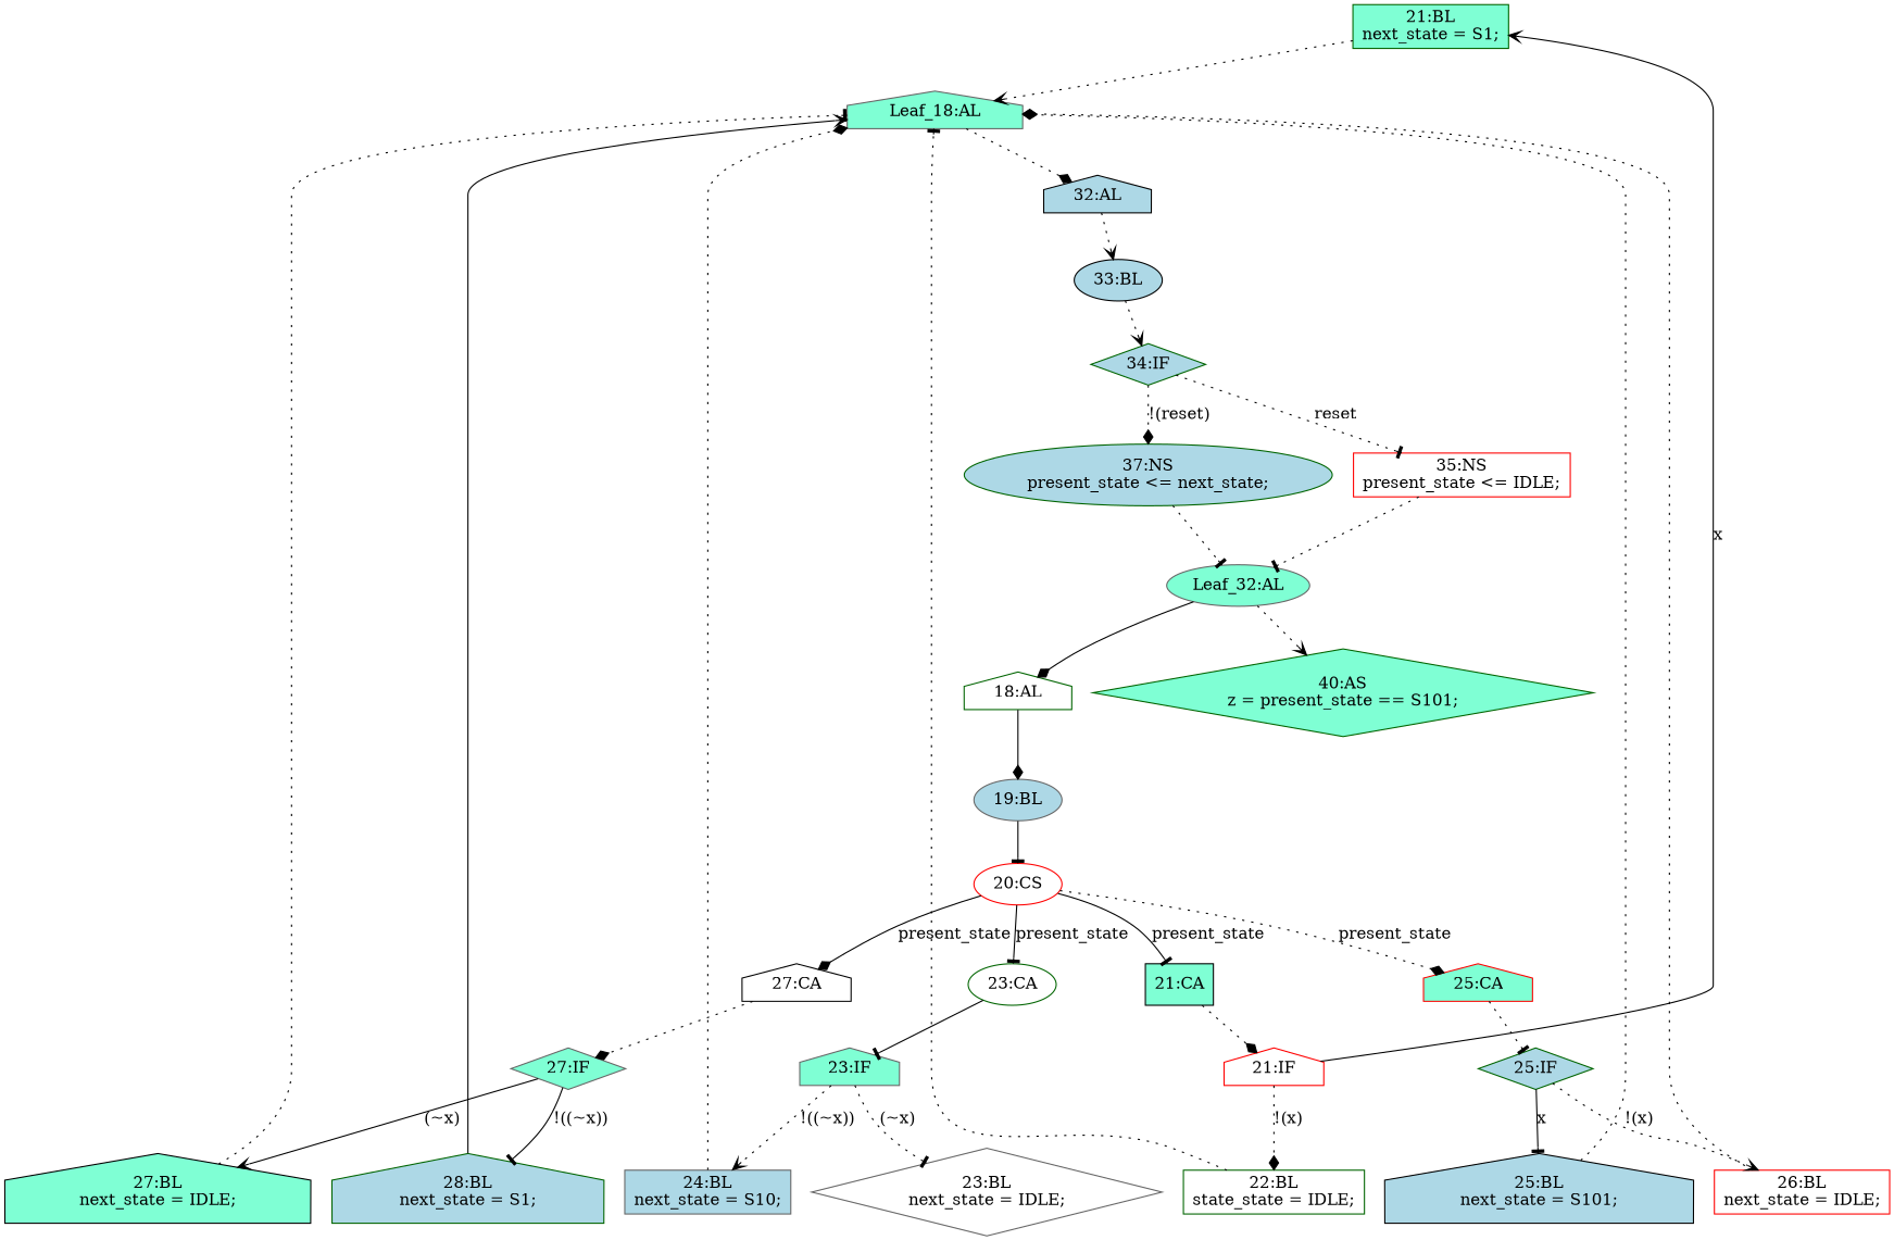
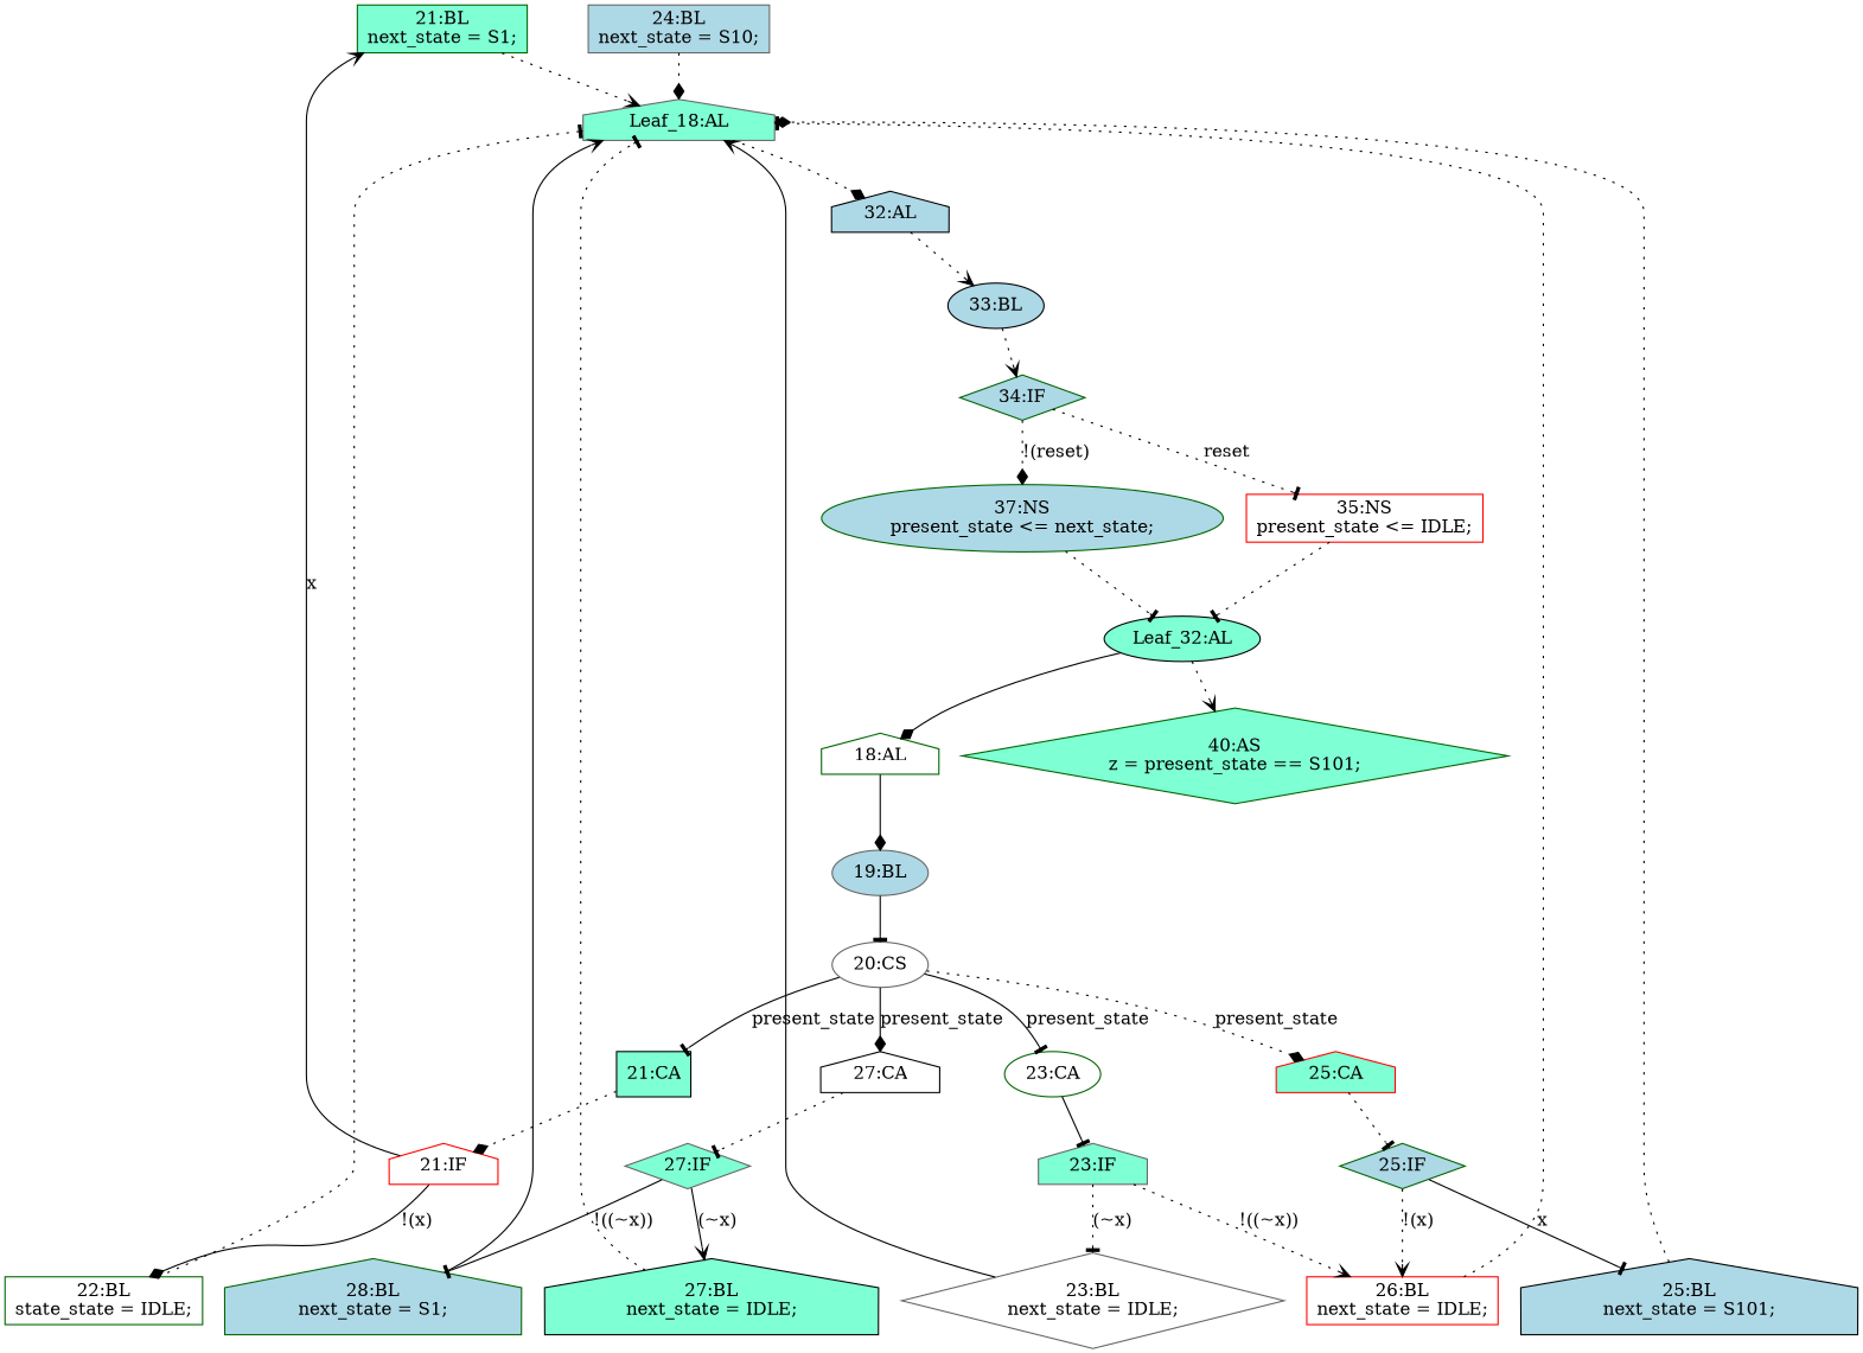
  strict digraph {
    node [color=darkgreen fillcolor=aquamarine shape=house statements="[]" style=filled typ=Block]
    edge [arrowhead=tee cond="[]" lineno=None style=dotted]
    n1 [ast="<pyverilog.vparser.ast.Block object at 0x7f44d8e71390>" label="21:BL\nnext_state = S1;" shape=box statements="[<pyverilog.vparser.ast.BlockingSubstitution object at 0x7f44d8e7d6d0>]"]
    n2 [color=gray40 def_var="['next_state']" label="Leaf_18:AL" statements="" typ=""]
    n3 [ast="<pyverilog.vparser.ast.Always object at 0x7f44d8ad8590>" clk_sens=True color=black fillcolor=lightblue label="32:AL" sens="['clk']" typ=Always use_var="['reset', 'next_state']"]
    n4 [ast="<pyverilog.vparser.ast.Block object at 0x7f44d8ad8550>" color=black fillcolor=lightblue label="33:BL" shape=ellipse]
    n5 [ast="<pyverilog.vparser.ast.IfStatement object at 0x7f44d8ad8b50>" color=gray40 label="27:IF" shape=diamond typ=IfStatement]
    n6 [ast="<pyverilog.vparser.ast.Block object at 0x7f44d8ad89d0>" fillcolor=lightblue label="28:BL\nnext_state = S1;" statements="[<pyverilog.vparser.ast.BlockingSubstitution object at 0x7f44d8ad8390>]"]
    n7 [ast="<pyverilog.vparser.ast.Block object at 0x7f44d8ad8890>" color=black label="27:BL\nnext_state = IDLE;" statements="[<pyverilog.vparser.ast.BlockingSubstitution object at 0x7f44d8ad8d50>]"]
    n8 [ast="<pyverilog.vparser.ast.IfStatement object at 0x7f44d8ad82d0>" fillcolor=lightblue label="34:IF" shape=diamond typ=IfStatement]
    n9 [ast="<pyverilog.vparser.ast.Block object at 0x7f44d8e7dc50>" fillcolor=white label="22:BL\nstate_state = IDLE;" shape=box statements="[<pyverilog.vparser.ast.BlockingSubstitution object at 0x7f44d8e66750>]"]
    n10 [ast="<pyverilog.vparser.ast.NonblockingSubstitution object at 0x7f44d8ad8e10>" fillcolor=lightblue label="37:NS\npresent_state <= next_state;" shape=ellipse statements="[<pyverilog.vparser.ast.NonblockingSubstitution object at 0x7f44d8ad8e10>]" typ=NonblockingSubstitution]
-   n11 [color=gray40 def_var="['present_state']" label="Leaf_32:AL" shape=ellipse statements="" typ=""]
+   n11 [color=black def_var="['present_state']" label="Leaf_32:AL" shape=ellipse statements="" typ=""]
    n12 [ast="<pyverilog.vparser.ast.Always object at 0x7f44d8e63ed0>" clk_sens=False fillcolor=white label="18:AL" sens="['present_state', 'x']" typ=Always use_var="['x', 'present_state']"]
    n13 [ast="<pyverilog.vparser.ast.Assign object at 0x7f44d8ad88d0>" def_var="['z']" label="40:AS\nz = present_state == S101;" shape=diamond typ=Assign use_var="['present_state']"]
    n14 [ast="<pyverilog.vparser.ast.Block object at 0x7f44d8bcee90>" color=gray40 fillcolor=lightblue label="19:BL" shape=ellipse]
    n15 [ast="<pyverilog.vparser.ast.NonblockingSubstitution object at 0x7f44d8ad86d0>" color=red fillcolor=white label="35:NS\npresent_state <= IDLE;" shape=box statements="[<pyverilog.vparser.ast.NonblockingSubstitution object at 0x7f44d8ad86d0>]" typ=NonblockingSubstitution]
    n16 [ast="<pyverilog.vparser.ast.Case object at 0x7f44d8ad8a10>" color=black fillcolor=white label="27:CA" typ=Case]
-   n17 [ast="<pyverilog.vparser.ast.CaseStatement object at 0x7f44d8eea110>" color=red fillcolor=white label="20:CS" shape=ellipse typ=CaseStatement]
+   n17 [ast="<pyverilog.vparser.ast.CaseStatement object at 0x7f44d8eea110>" color=gray40 fillcolor=white label="20:CS" shape=ellipse typ=CaseStatement]
    n18 [ast="<pyverilog.vparser.ast.Case object at 0x7f44d8bce290>" color=black label="21:CA" shape=box typ=Case]
    n19 [ast="<pyverilog.vparser.ast.Case object at 0x7f44dc2e4190>" color=red label="25:CA" typ=Case]
    n20 [ast="<pyverilog.vparser.ast.Case object at 0x7f44d8e7d4d0>" fillcolor=white label="23:CA" shape=ellipse typ=Case]
    n21 [ast="<pyverilog.vparser.ast.IfStatement object at 0x7f44d8e71050>" color=red fillcolor=white label="21:IF" typ=IfStatement]
    n22 [ast="<pyverilog.vparser.ast.IfStatement object at 0x7f44da768ad0>" fillcolor=lightblue label="25:IF" shape=diamond typ=IfStatement]
    n23 [ast="<pyverilog.vparser.ast.IfStatement object at 0x7f44d8e66550>" color=gray40 label="23:IF" typ=IfStatement]
    n24 [ast="<pyverilog.vparser.ast.Block object at 0x7f44d8ad8d10>" color=red fillcolor=white label="26:BL\nnext_state = IDLE;" shape=box statements="[<pyverilog.vparser.ast.BlockingSubstitution object at 0x7f44d8ad8350>]"]
    n25 [ast="<pyverilog.vparser.ast.Block object at 0x7f44d8e86510>" color=black fillcolor=lightblue label="25:BL\nnext_state = S101;" statements="[<pyverilog.vparser.ast.BlockingSubstitution object at 0x7f44d8e86550>]"]
    n26 [ast="<pyverilog.vparser.ast.Block object at 0x7f44d8e66f50>" color=gray40 fillcolor=white label="23:BL\nnext_state = IDLE;" shape=diamond statements="[<pyverilog.vparser.ast.BlockingSubstitution object at 0x7f44d8e66290>]"]
    n27 [ast="<pyverilog.vparser.ast.Block object at 0x7f44d8eeae90>" color=gray40 fillcolor=lightblue label="24:BL\nnext_state = S10;" shape=box statements="[<pyverilog.vparser.ast.BlockingSubstitution object at 0x7f44d8eea250>]"]
    n1 -> n2 [arrowhead=vee]
    n2 -> n3 [arrowhead=diamond cond="" lineno=""]
    n3 -> n4 [arrowhead=vee]
    n4 -> n8 [arrowhead=vee]
    n5 -> n6 [cond="['x']" label="!((~x))" lineno=27 style=solid]
    n5 -> n7 [arrowhead=vee cond="['x']" label="(~x)" lineno=27 style=solid]
    n6 -> n2 [arrowhead=vee style=solid]
    n7 -> n2
    n8 -> n10 [arrowhead=diamond cond="['reset']" label="!(reset)" lineno=34]
    n8 -> n15 [cond="['reset']" label=reset lineno=34]
    n9 -> n2
    n10 -> n11
    n11 -> n12 [arrowhead=diamond style=solid cond="" lineno=""]
    n11 -> n13 [arrowhead=vee cond="" lineno=""]
    n12 -> n14 [arrowhead=diamond style=solid]
    n14 -> n17 [style=solid]
    n15 -> n11
-   n16 -> n5 [arrowhead=diamond]
+   n16 -> n5
    n17 -> n16 [arrowhead=diamond cond="['present_state']" label=present_state lineno=20 style=solid]
    n17 -> n18 [cond="['present_state']" label=present_state lineno=20 style=solid]
    n17 -> n19 [arrowhead=diamond cond="['present_state']" label=present_state lineno=20]
    n17 -> n20 [cond="['present_state']" label=present_state lineno=20 style=solid]
    n18 -> n21 [arrowhead=diamond]
    n19 -> n22
    n20 -> n23 [style=solid]
    n21 -> n1 [arrowhead=vee cond="['x']" label=x lineno=21 style=solid]
-   n21 -> n9 [arrowhead=diamond cond="['x']" label="!(x)" lineno=21]
+   n21 -> n9 [arrowhead=diamond cond="['x']" label="!(x)" lineno=21 style=solid]
    n22 -> n24 [arrowhead=vee cond="['x']" label="!(x)" lineno=25]
    n22 -> n25 [cond="['x']" label=x lineno=25 style=solid]
    n23 -> n26 [cond="['x']" label="(~x)" lineno=23]
-   n23 -> n27 [arrowhead=vee cond="['x']" label="!((~x))" lineno=23]
-   n24 -> n2 [arrowhead=diamond]
+   n23 -> n24 [arrowhead=vee cond="['x']" label="!((~x))" lineno=23]
+   n24 -> n2
    n25 -> n2 [arrowhead=diamond]
+   n26 -> n2 [arrowhead=vee style=solid]
    n27 -> n2 [arrowhead=diamond]
  }
